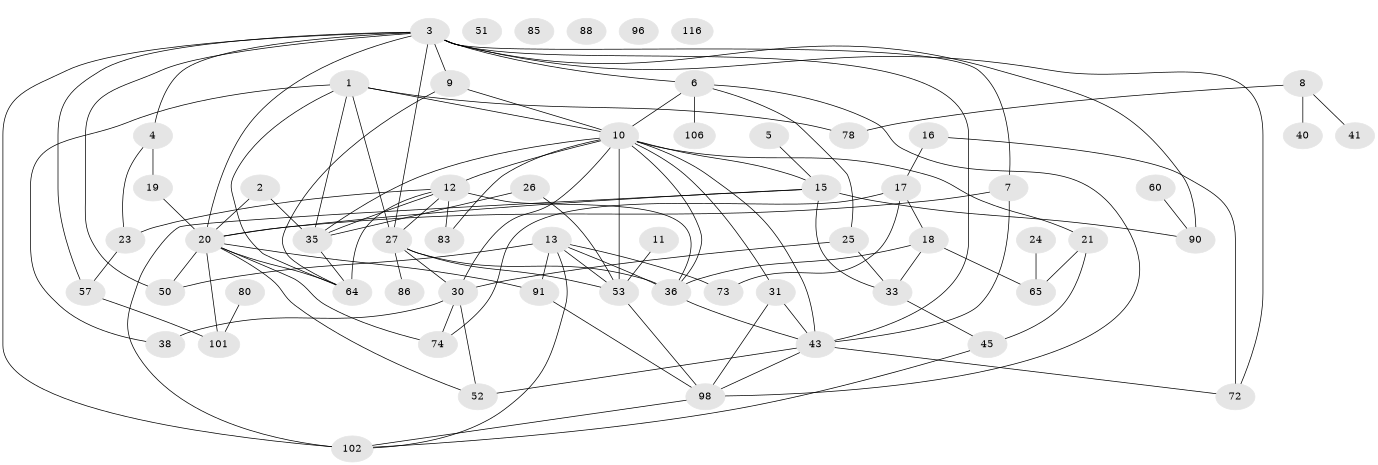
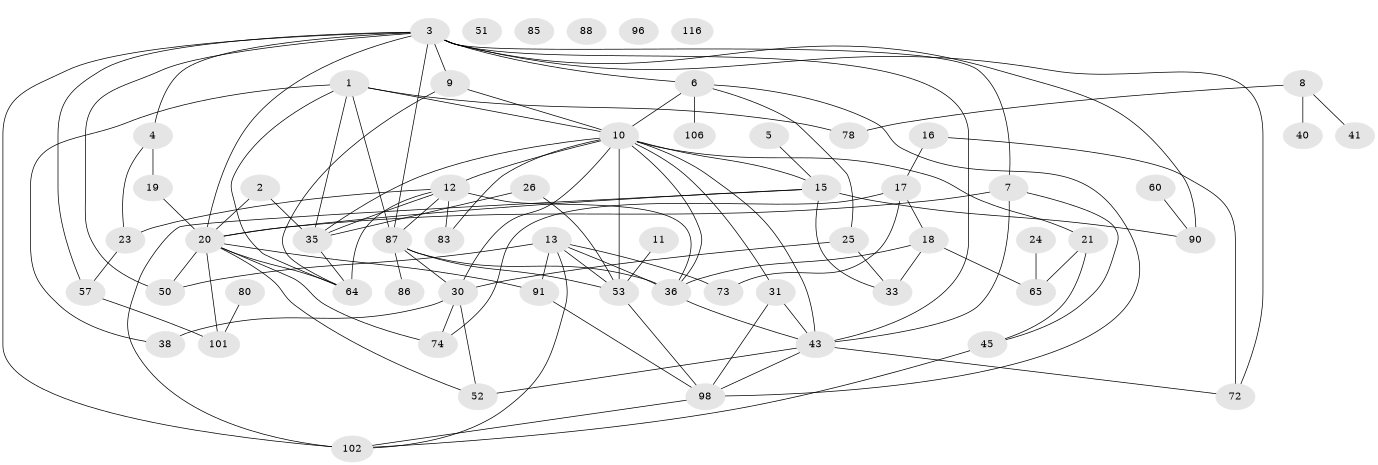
  graph {
    node [color=gray90 style=filled]
    1 [super="+14"]
    10 [super="+56+93+111"]
-   27 [super="+76+32"]
+   27 [super="+76+32" label=87]
    35 [super="+95+108"]
    38 [super="+110"]
    64 [super="+69+71"]
    78
    43 [super="+68+81"]
    15 [super="+44"]
    12 [super="+59"]
    21 [super="+37+39"]
    30 [super="+99+67+79"]
    31
    36 [super="+103"]
    53 [super="+75+66+94+105"]
    83
    86 [super="+100"]
    2 [super="+63"]
    20 [super="+109+34+47"]
    50
    91
    74 [super="+82"]
    52 [super="+107"]
    101
    3 [super="+29+61"]
    4
    6 [super="+28"]
    7 [super="+22"]
    9
    57
    72
    90
    102 [super="+114"]
    19
    23 [super="+46"]
    25
    98 [super="+118"]
    106
    45
    5 [super="+58"]
    33 [super="+104"]
    8 [super="+84"]
    40
    41
    65 [super="+77"]
    11
    13 [super="+96"]
    73
    16
    17
    18 [super="+49"]
    24
    26 [super="+89"]
    51
    60
    80
    85
    88
    n59 [label=96]
    116
    1 -- 10
    1 -- 27
    1 -- 35
    1 -- 38
    1 -- 64
    1 -- 78
    10 -- 35
    10 -- 43
    10 -- 15
    10 -- 12
    10 -- 21
    10 -- 30 [weight=2]
    10 -- 31
    10 -- 36 [weight=2]
    10 -- 53 [weight=2]
    10 -- 83
    27 -- 30 [weight=2]
    27 -- 36
    27 -- 53
    27 -- 86
    35 -- 64
    43 -- 52
    43 -- 72
    43 -- 98
    15 -- 20 [weight=2]
    15 -- 90
    15 -- 102
    15 -- 33
    12 -- 27
    12 -- 35 [weight=2]
    12 -- 64
    12 -- 36
    12 -- 83
    12 -- 23
    21 -- 45
    21 -- 65
    30 -- 38
    30 -- 74
    30 -- 52
    31 -- 43
    31 -- 98
    36 -- 43
    53 -- 98
    2 -- 35
    2 -- 20
    20 -- 64
    20 -- 50
    20 -- 91
    20 -- 74
    20 -- 52
    20 -- 101
    91 -- 98
    3 -- 27
    3 -- 43 [weight=2]
    3 -- 20
    3 -- 50
    3 -- 4
    3 -- 6
    3 -- 7
    3 -- 9
    3 -- 57
    3 -- 72
    3 -- 90
    3 -- 102 [weight=2]
    4 -- 19
    4 -- 23
    6 -- 10
    6 -- 25
    6 -- 98
    6 -- 106
    7 -- 43
    7 -- 20
-   33 -- 45
+   7 -- 45
    9 -- 10
    9 -- 64
    57 -- 101
    19 -- 20
    23 -- 57
    25 -- 30
    25 -- 33
    98 -- 102
    45 -- 102
    5 -- 15
    8 -- 78
    8 -- 40
    8 -- 41
    11 -- 53
    13 -- 36
    13 -- 53
    13 -- 50
    13 -- 91
    13 -- 102
    13 -- 73
    16 -- 72
    16 -- 17
    17 -- 74
    17 -- 73
    17 -- 18
    18 -- 36
    18 -- 33
    18 -- 65
    24 -- 65
    26 -- 35
    26 -- 53
    60 -- 90
    80 -- 101
  }
